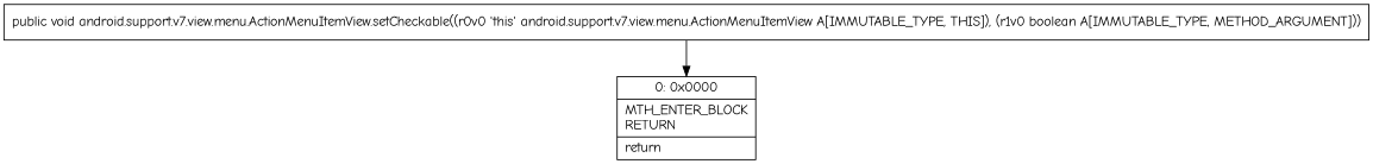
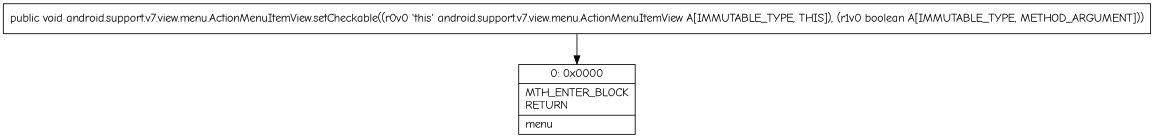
  digraph {
    fontname="Comic Neue"
    node [shape=record fontname="Comic Neue"]
-   n1 [label="{0\:\ 0x0000|MTH_ENTER_BLOCK\lRETURN\l|return\l}"]
+   n1 [label="{0\:\ 0x0000|MTH_ENTER_BLOCK\lRETURN\l|menu\l}"]
    n2 [label="{public void android.support.v7.view.menu.ActionMenuItemView.setCheckable((r0v0 'this' android.support.v7.view.menu.ActionMenuItemView A[IMMUTABLE_TYPE, THIS]), (r1v0 boolean A[IMMUTABLE_TYPE, METHOD_ARGUMENT])) }"]
    n2 -> n1 [fontname="Comic Neue"]
  }
